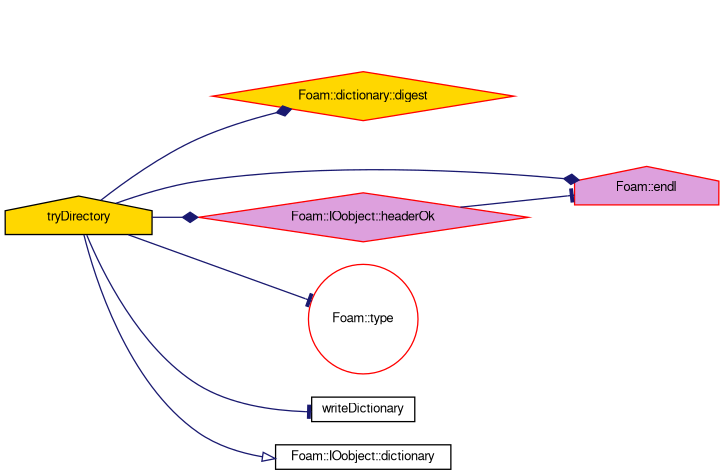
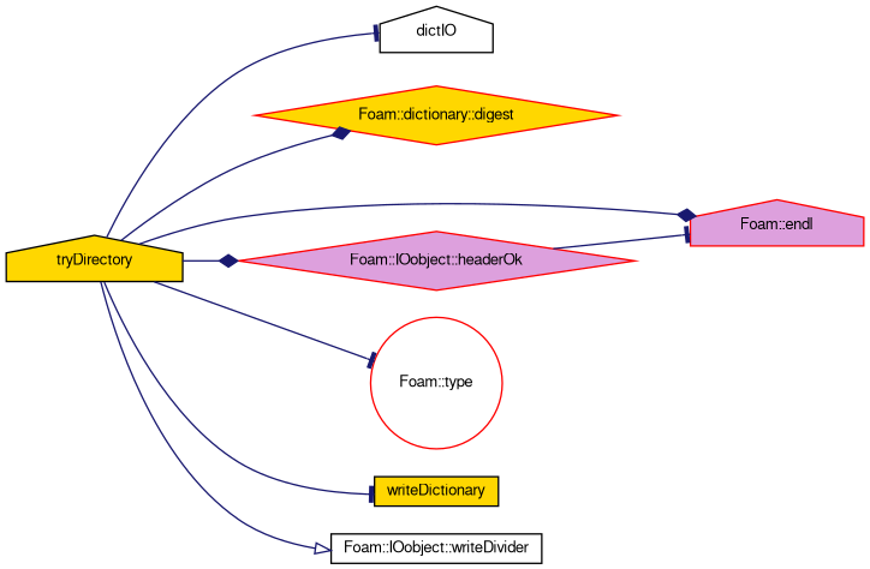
  digraph {
    rankdir=LR
    node [color=black fillcolor=white fontname=FreeSans fontsize=10 shape=house style=filled]
    edge [arrowhead=tee color=midnightblue fontname=FreeSans fontsize=10 labelfontname=FreeSans labelfontsize=10 style=solid]
    n1 [fillcolor=gold fontcolor=black height=0.2 label=tryDirectory width=0.4]
+   n2 [height=0.2 label=dictIO width=0.4]
    n3 [color=red fillcolor=gold height=0.2 label="Foam::dictionary::digest" shape=diamond width=0.4]
    n4 [color=red fillcolor=plum height=0.2 label="Foam::endl" width=0.4]
    n5 [color=red fillcolor=plum height=0.2 label="Foam::IOobject::headerOk" shape=diamond width=0.4]
    n6 [color=red height=0.2 label="Foam::type" shape=circle width=0.4]
-   n7 [height=0.2 label=writeDictionary shape=box width=0.4]
-   n8 [height=0.2 label="Foam::IOobject::dictionary" shape=box width=0.4]
+   n7 [fillcolor=gold height=0.2 label=writeDictionary shape=box width=0.4]
+   n8 [height=0.2 label="Foam::IOobject::writeDivider" shape=box width=0.4]
+   n1 -> n2
    n1 -> n3 [arrowhead=diamond]
    n1 -> n4 [arrowhead=diamond]
    n1 -> n5 [arrowhead=diamond]
    n1 -> n6
    n1 -> n7
    n1 -> n8 [arrowhead=onormal]
    n5 -> n4
  }
